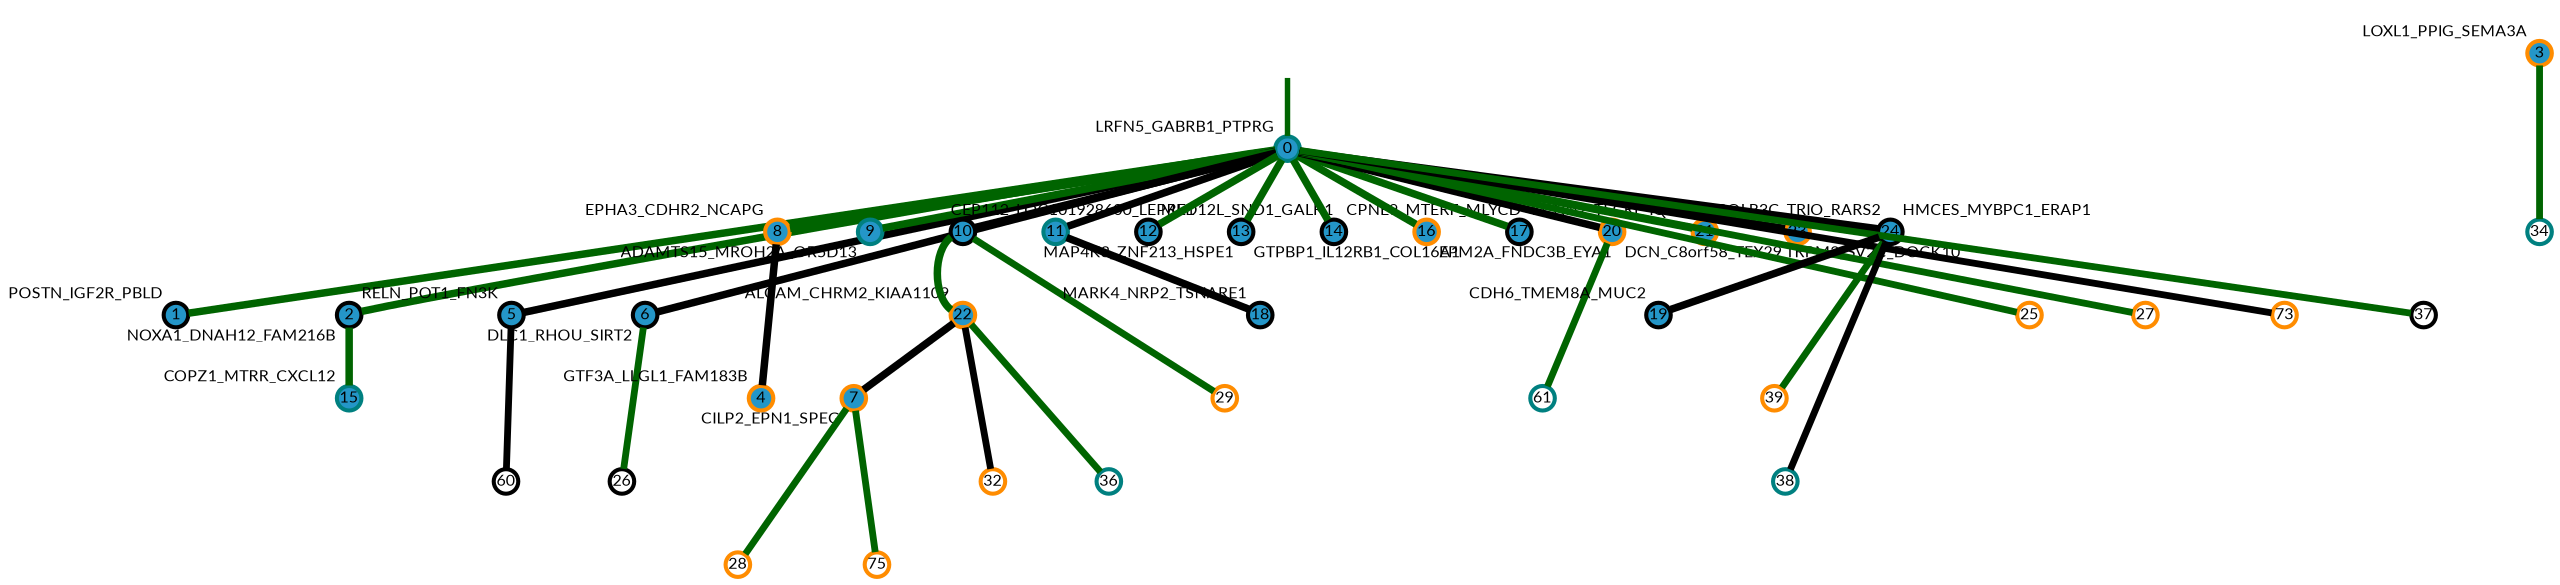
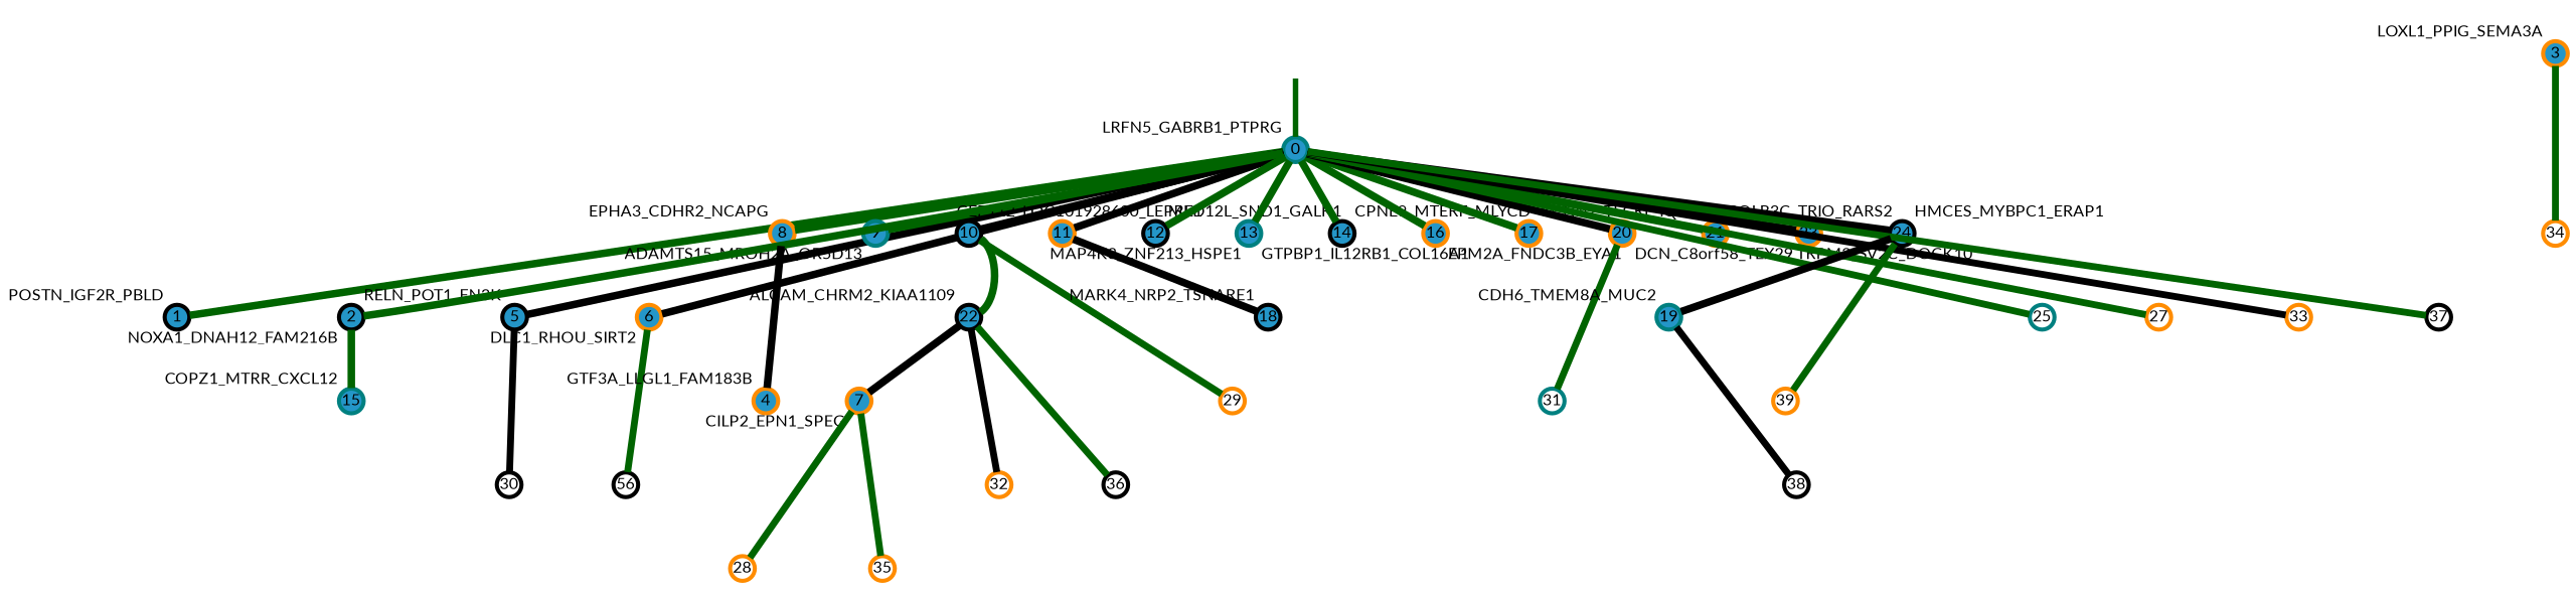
  strict digraph {
    forcelabels=true
    nodesep=0.7
    rankdir=TB
    ranksep=0.6
    splines=false
    node [color=darkorange fillcolor="#2496c8ff" fixedsize=true fontname=Lato fontsize="12pt" penwidth=3 shape=circle style=filled]
    edge [arrowsize=0 color=darkgreen minlen=2.0 penwidth=5.5 style=solid]
    0 [color=teal height=0.25 xlabel=LRFN5_GABRB1_PTPRG]
    1 [color=black height=0.25 xlabel=POSTN_IGF2R_PBLD]
    2 [color=black height=0.25 xlabel=NOXA1_DNAH12_FAM216B]
    5 [color=black height=0.25 xlabel=RELN_POT1_FN3K]
-   6 [color=black height=0.25 xlabel=DLC1_RHOU_SIRT2]
+   6 [height=0.25 xlabel=DLC1_RHOU_SIRT2]
    8 [height=0.25 xlabel=EPHA3_CDHR2_NCAPG]
    9 [color=teal height=0.25 xlabel=ADAMTS15_MROH2A_OR5D13]
    10 [color=black height=0.25 xlabel=CEP112_LOC101928600_LEPRE1]
-   11 [color=teal height=0.25 xlabel=MAP4K3_ZNF213_HSPE1]
+   11 [height=0.25 xlabel=MAP4K3_ZNF213_HSPE1]
    12 [color=black height=0.25 xlabel=MED12L_SND1_GALK1]
-   13 [color=black height=0.25 xlabel=GTPBP1_IL12RB1_COL16A1]
+   13 [color=teal height=0.25 xlabel=GTPBP1_IL12RB1_COL16A1]
    14 [color=black height=0.25 xlabel=CPNE9_MTERF_MLYCD]
    16 [height=0.25 xlabel=EPM2A_FNDC3B_EYA1]
-   17 [color=black height=0.25 xlabel=KCNN2_TECRL_IQGAP1]
+   17 [height=0.25 xlabel=KCNN2_TECRL_IQGAP1]
    20 [height=0.25 xlabel=DCN_C8orf58_TEX29]
    21 [height=0.25 xlabel=POLR3C_TRIO_RARS2]
    23 [height=0.25 xlabel=TRPM2_SV2C_DOCK10]
    24 [color=black height=0.25 xlabel=HMCES_MYBPC1_ERAP1]
-   25 [fillcolor="#6aa84fff" height=0.25 style=solid]
+   25 [color=teal fillcolor="#6aa84fff" height=0.25 style=solid]
    27 [fillcolor="#c27ba0ff" height=0.25 style=solid]
-   33 [fillcolor="#be5742ff" height=0.25 style=solid label=73]
+   33 [fillcolor="#be5742ff" height=0.25 style=solid]
    37 [color=black height=0.25 style=solid]
    15 [color=teal height=0.25 xlabel=COPZ1_MTRR_CXCL12]
    3 [height=0.25 xlabel=LOXL1_PPIG_SEMA3A]
-   34 [color=teal fillcolor="#be5742ff" height=0.25 style=solid]
-   30 [color=black fillcolor="#e69138ff" height=0.25 style=solid label=60]
-   26 [color=black fillcolor="#6aa84fff" height=0.25 style=solid]
+   34 [fillcolor="#be5742ff" height=0.25 style=solid]
+   30 [color=black fillcolor="#e69138ff" height=0.25 style=solid]
+   26 [color=black fillcolor="#6aa84fff" height=0.25 style=solid label=56]
    4 [height=0.25 xlabel=GTF3A_LLGL1_FAM183B]
-   22 [height=0.25 xlabel=ALCAM_CHRM2_KIAA1109]
+   22 [color=black height=0.25 xlabel=ALCAM_CHRM2_KIAA1109]
    29 [fillcolor="#c27ba0ff" height=0.25 style=solid]
    18 [color=black height=0.25 xlabel=MARK4_NRP2_TSNARE1]
-   31 [color=teal fillcolor="#e69138ff" height=0.25 style=solid label=61]
-   19 [color=black height=0.25 xlabel=CDH6_TMEM8A_MUC2]
+   31 [color=teal fillcolor="#e69138ff" height=0.25 style=solid]
+   19 [color=teal height=0.25 xlabel=CDH6_TMEM8A_MUC2]
    39 [height=0.25 style=solid]
    7 [height=0.25 xlabel=CILP2_EPN1_SPEG]
    32 [fillcolor="#e69138ff" height=0.25 style=solid]
-   36 [color=teal fillcolor="#be5742ff" height=0.25 style=solid]
-   38 [color=teal height=0.25 style=solid]
+   36 [color=black fillcolor="#be5742ff" height=0.25 style=solid]
+   38 [color=black height=0.25 style=solid]
    28 [fillcolor="#c27ba0ff" height=0.25 style=solid]
-   35 [fillcolor="#be5742ff" height=0.25 style=solid label=75]
+   35 [fillcolor="#be5742ff" height=0.25 style=solid]
    normal [style=invis xlabel=LRFN5_GABRB1_PTPRG color="" fillcolor="" fixedsize="" fontname="" fontsize="" shape=""]
    0 -> 1 [style=bold]
-   0 -> 2
+   2 -> 0
    0 -> 5 [color=black style=bold]
    0 -> 6 [color=black style=bold]
    0 -> 8 [minlen=1.8000000715255737 style=bold]
    0 -> 9 [minlen=1.8000000715255737]
    0 -> 10 [color=black minlen=1.5999999046325684 style=bold]
    0 -> 11 [color=black minlen=1.5999999046325684]
    0 -> 12 [minlen=1.399999976158142]
    0 -> 13 [minlen=1.399999976158142]
    0 -> 14 [minlen=1.399999976158142 style=bold]
    0 -> 16 [minlen=1.399999976158142]
    0 -> 17 [minlen=1.1999999284744263 style=bold]
    0 -> 20 [color=black minlen=1.1999999284744263 style=bold]
    0 -> 21 [minlen=1.0]
    0 -> 23 [color=black minlen=1.0]
    0 -> 24 [color=black minlen=1.0]
    0 -> 25 [penwidth=5 style=bold]
    0 -> 27 [penwidth=5 style=bold]
    0 -> 33 [color=black penwidth=5]
    0 -> 37 [penwidth=5]
    2 -> 15 [minlen=1.399999976158142]
    5 -> 30 [color=black penwidth=5 style=bold]
    6 -> 26 [penwidth=5]
    8 -> 4 [color=black style=bold]
-   10 -> 22 [minlen=1.0]
+   22 -> 10 [minlen=1.0]
    10 -> 29 [penwidth=5]
    11 -> 18 [color=black minlen=1.1999999284744263]
    20 -> 31 [penwidth=5]
    24 -> 19 [color=black minlen=1.1999999284744263 style=bold]
    24 -> 39 [penwidth=5]
    3 -> 34 [penwidth=5]
    22 -> 7 [color=black minlen=1.8000000715255737]
    22 -> 32 [color=black penwidth=5]
    22 -> 36 [penwidth=5 style=bold]
-   24 -> 38 [color=black penwidth=5 style=bold]
+   19 -> 38 [color=black penwidth=5 style=bold]
    7 -> 28 [penwidth=5]
    7 -> 35 [penwidth=5 style=bold]
    normal -> 0 [penwidth=4 style=bold minlen=""]
  }
